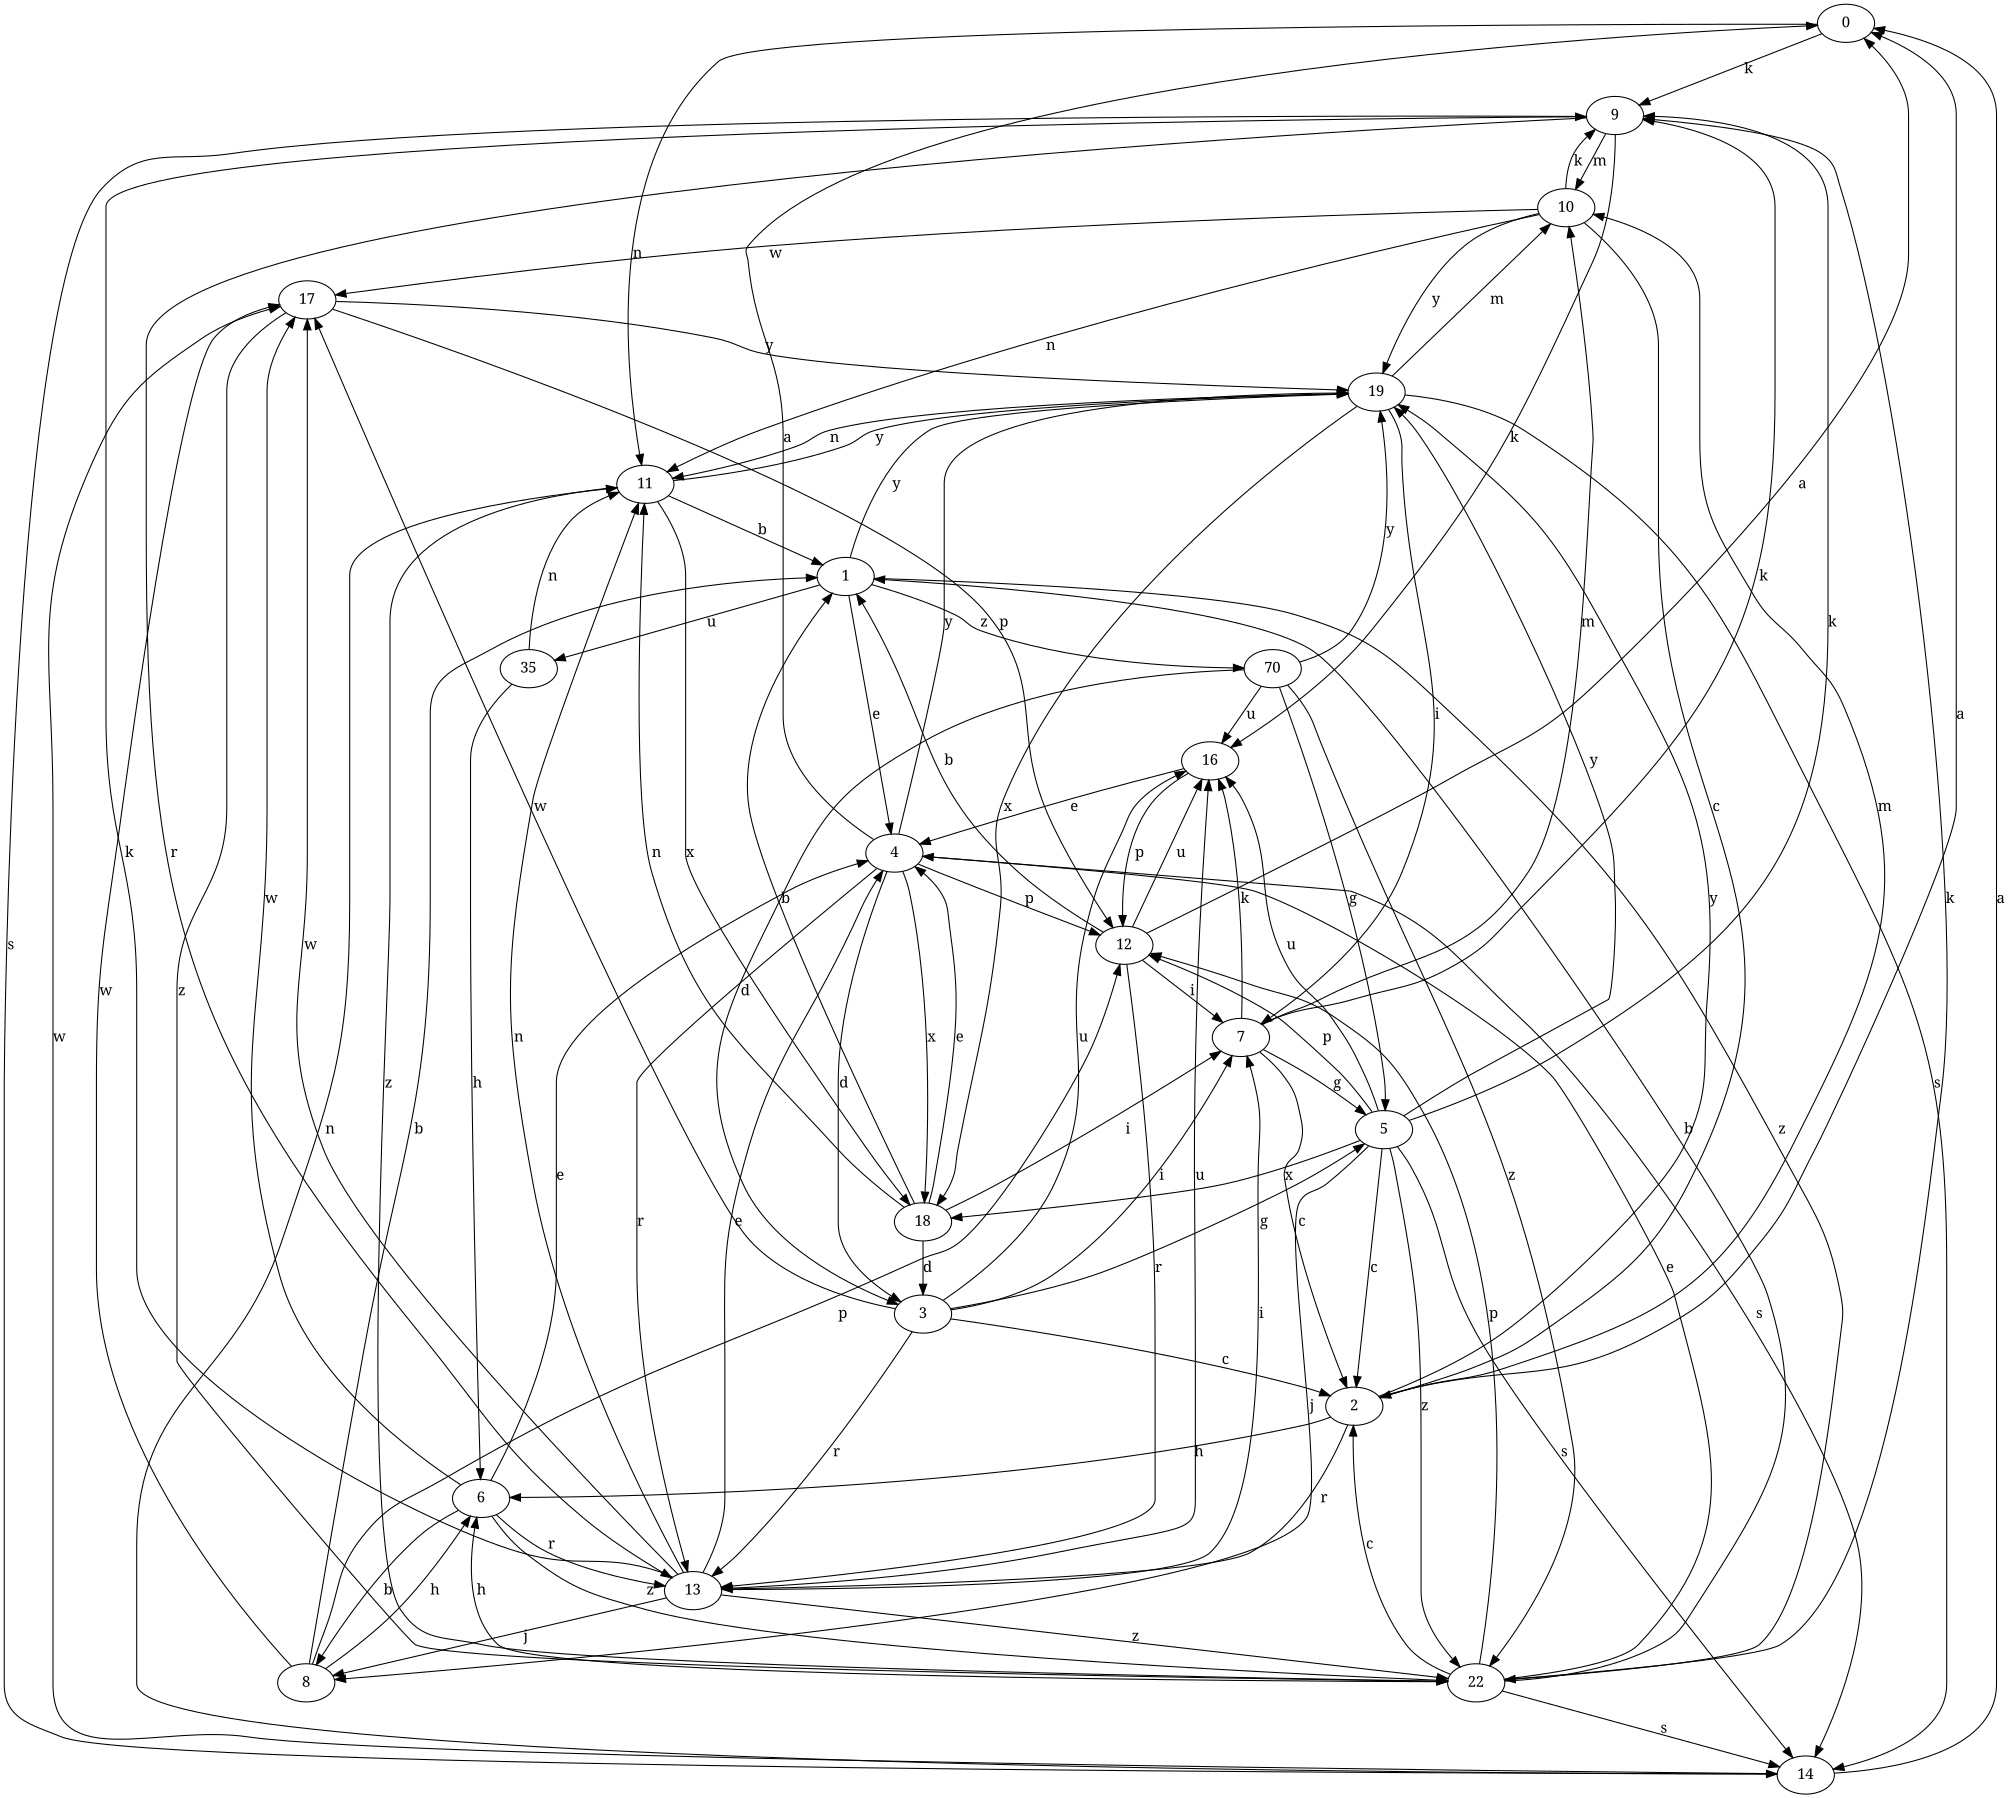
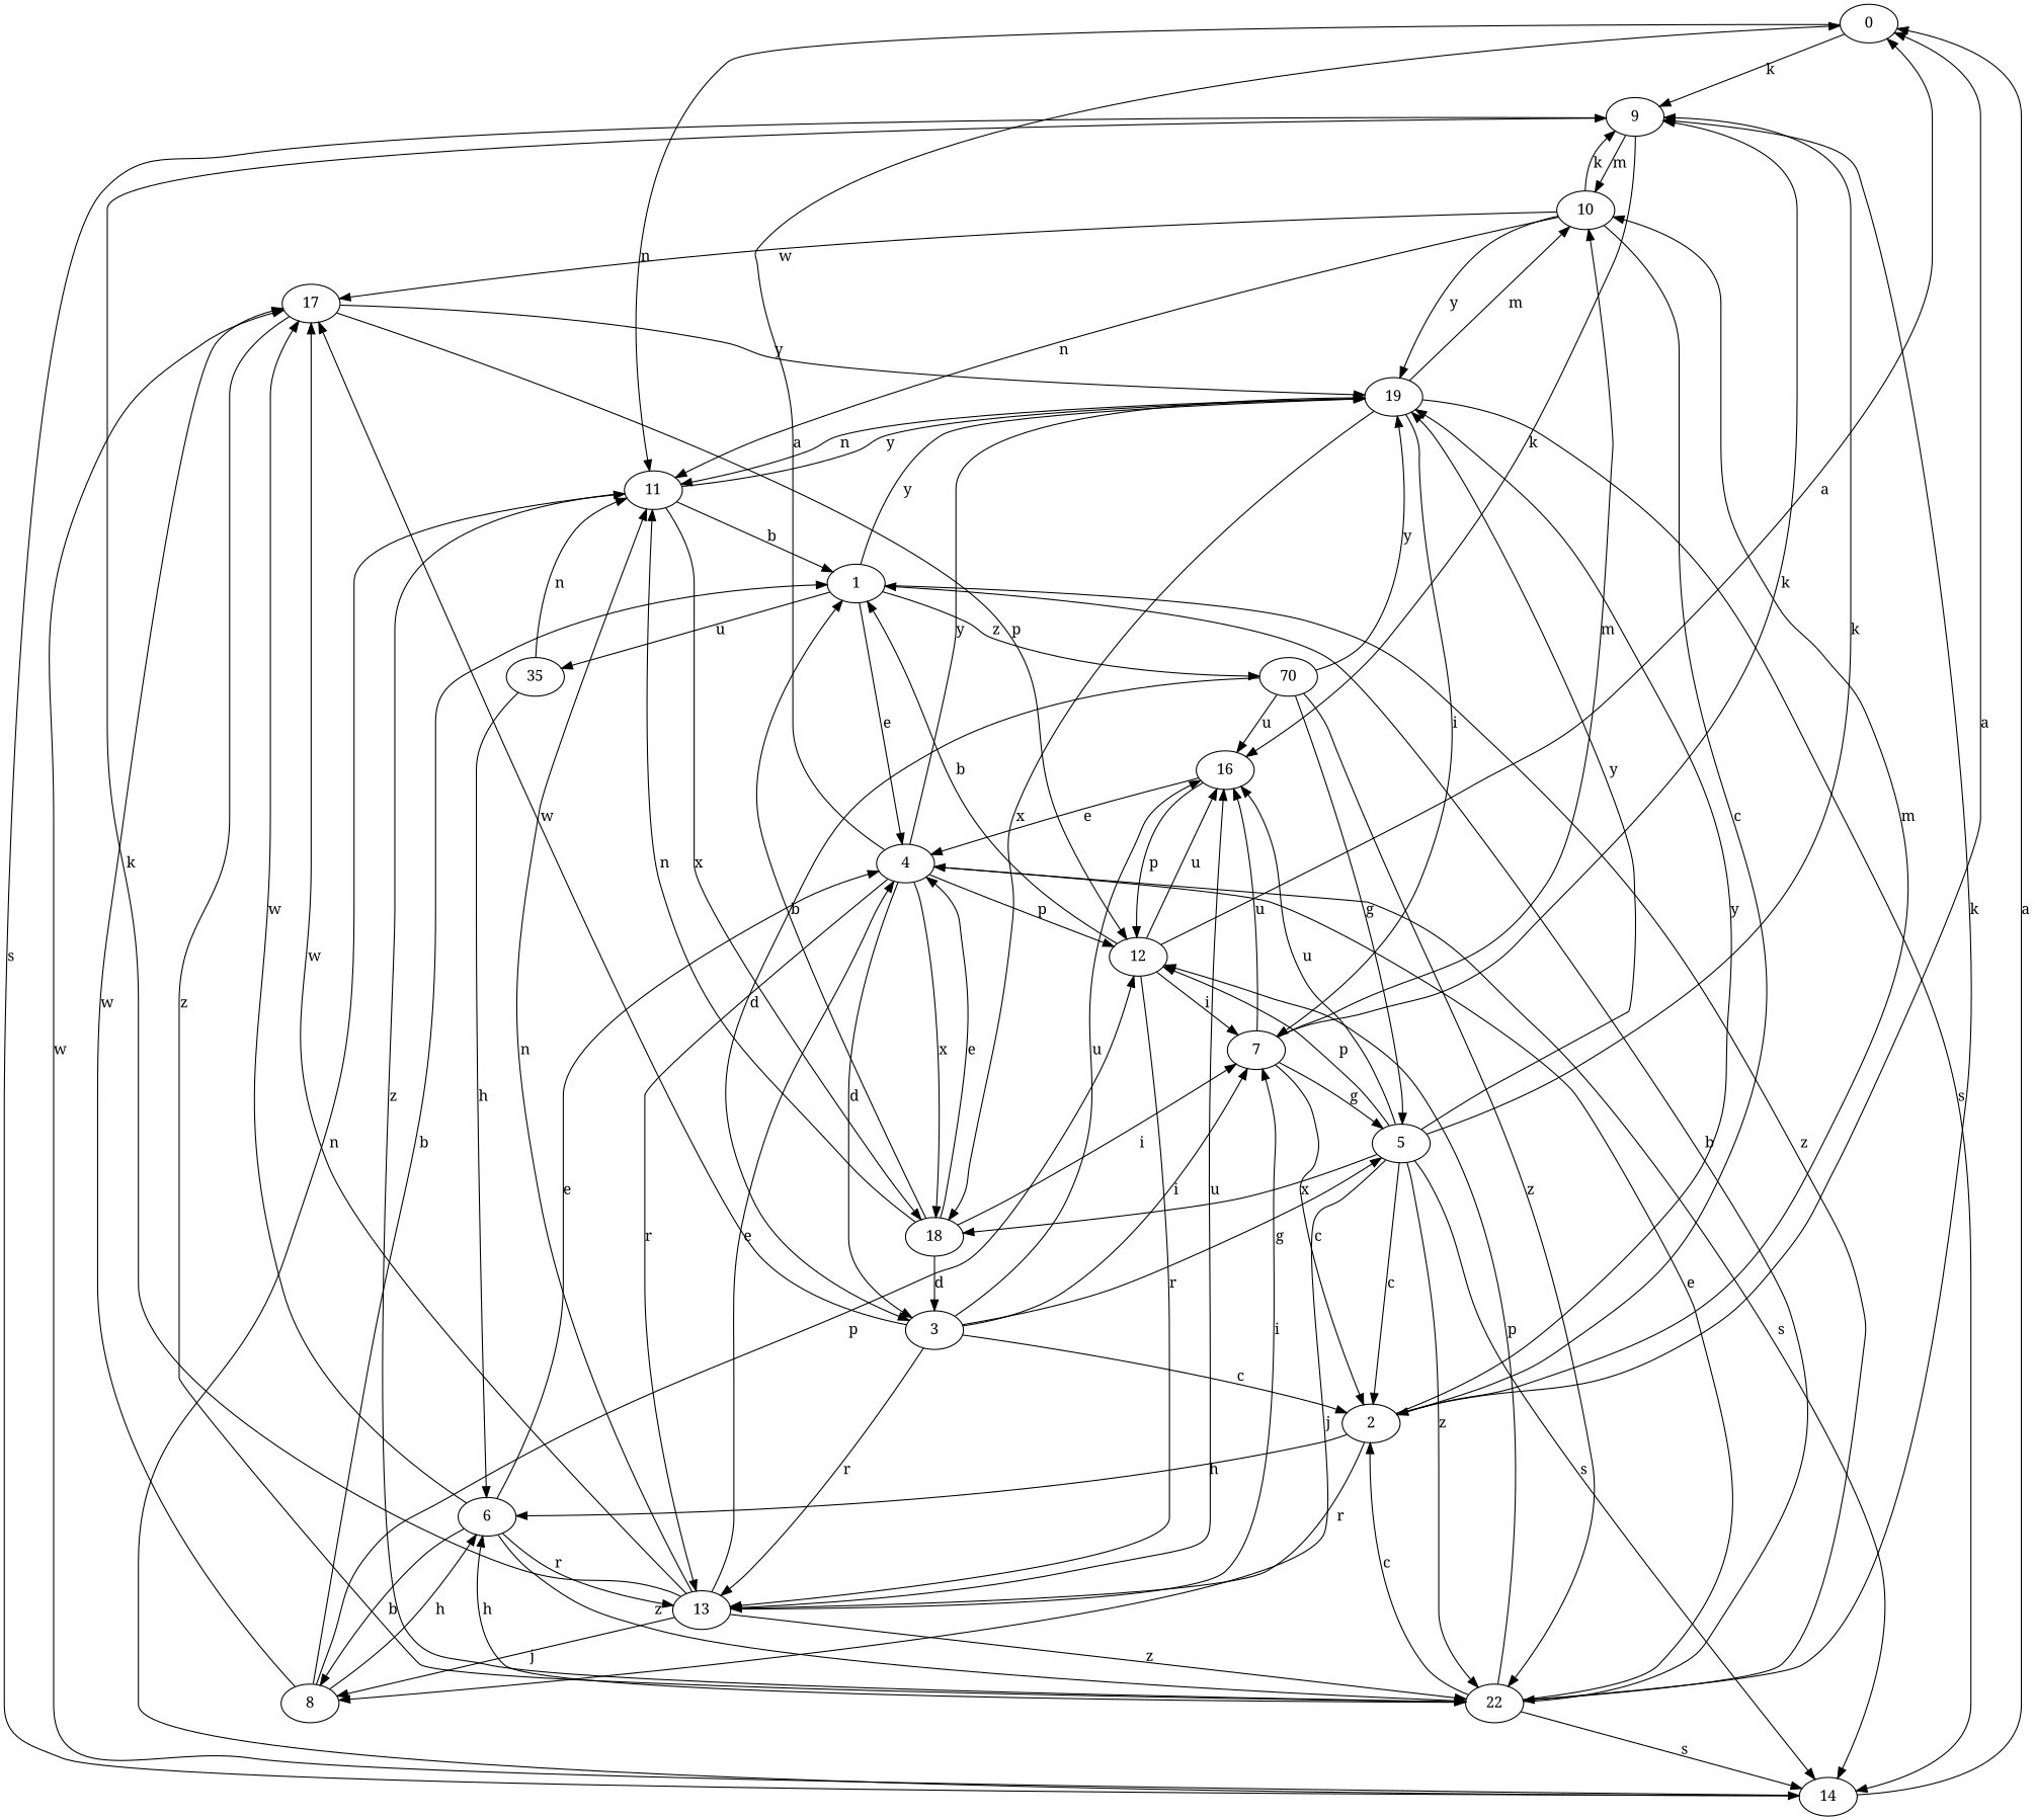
  strict digraph {
    fontname="Noto Serif"
    node [fontname="Noto Serif"]
    edge [fontname="Noto Serif"]
    0
    9
    11
    10
    13
    16
    14
    1
    19
    22
    18
    4
    n13 [label=35]
    n14 [label=70]
    3
    12
    6
    7
    5
    2
    17
    8
    0 -> 9 [label=k]
    0 -> 11 [label=n]
    9 -> 10 [label=m]
-   9 -> 13 [label=r]
    9 -> 16 [label=k]
    9 -> 14 [label=s]
    11 -> 1 [label=b]
    11 -> 19 [label=y]
    11 -> 22 [label=z]
    11 -> 18 [label=x]
    10 -> 9 [label=k]
    10 -> 11 [label=n]
    10 -> 19 [label=y]
    10 -> 2 [label=c]
    10 -> 17 [label=w]
    13 -> 9 [label=k]
    13 -> 11 [label=n]
    13 -> 16 [label=u]
    13 -> 22 [label=z]
    13 -> 4 [label=e]
    13 -> 7 [label=i]
    13 -> 17 [label=w]
    13 -> 8 [label=j]
    16 -> 4 [label=e]
    16 -> 12 [label=p]
    14 -> 0 [label=a]
    14 -> 11 [label=n]
    14 -> 17 [label=w]
    1 -> 19 [label=y]
    1 -> 22 [label=z]
    1 -> 4 [label=e]
    1 -> n13 [label=u]
    1 -> n14 [label=z]
    19 -> 11 [label=n]
    19 -> 10 [label=m]
    19 -> 14 [label=s]
    19 -> 18 [label=x]
    19 -> 7 [label=i]
    22 -> 9 [label=k]
    22 -> 14 [label=s]
    22 -> 1 [label=b]
    22 -> 4 [label=e]
    22 -> 12 [label=p]
    22 -> 6 [label=h]
    22 -> 2 [label=c]
    18 -> 11 [label=n]
    18 -> 1 [label=b]
    18 -> 4 [label=e]
    18 -> 3 [label=d]
    18 -> 7 [label=i]
    4 -> 0 [label=a]
    4 -> 13 [label=r]
    4 -> 14 [label=s]
    4 -> 19 [label=y]
    4 -> 18 [label=x]
    4 -> 3 [label=d]
    4 -> 12 [label=p]
    n13 -> 11 [label=n]
    n13 -> 6 [label=h]
    n14 -> 16 [label=u]
    n14 -> 19 [label=y]
    n14 -> 22 [label=z]
    n14 -> 3 [label=d]
    n14 -> 5 [label=g]
    3 -> 13 [label=r]
    3 -> 16 [label=u]
    3 -> 7 [label=i]
    3 -> 5 [label=g]
    3 -> 2 [label=c]
    3 -> 17 [label=w]
    12 -> 0 [label=a]
    12 -> 13 [label=r]
    12 -> 16 [label=u]
    12 -> 1 [label=b]
    12 -> 7 [label=i]
    6 -> 13 [label=r]
    6 -> 22 [label=z]
    6 -> 4 [label=e]
    6 -> 17 [label=w]
    6 -> 8 [label=b]
    7 -> 9 [label=k]
    7 -> 10 [label=m]
-   7 -> 16 [label=k]
+   7 -> 16 [label=u]
    7 -> 5 [label=g]
    7 -> 2 [label=c]
    5 -> 9 [label=k]
    5 -> 16 [label=u]
    5 -> 14 [label=s]
    5 -> 19 [label=y]
    5 -> 22 [label=z]
    5 -> 18 [label=x]
    5 -> 12 [label=p]
    5 -> 2 [label=c]
    5 -> 8 [label=j]
    2 -> 0 [label=a]
    2 -> 10 [label=m]
    2 -> 13 [label=r]
    2 -> 19 [label=y]
    2 -> 6 [label=h]
    17 -> 19 [label=y]
    17 -> 22 [label=z]
    17 -> 12 [label=p]
    8 -> 1 [label=b]
    8 -> 12 [label=p]
    8 -> 6 [label=h]
    8 -> 17 [label=w]
  }
